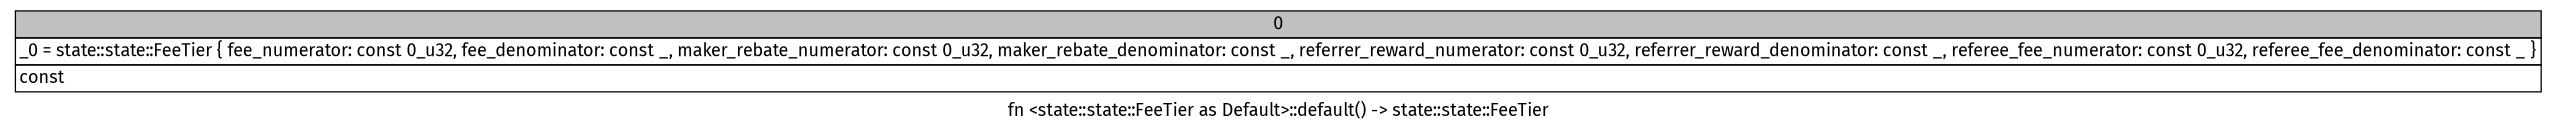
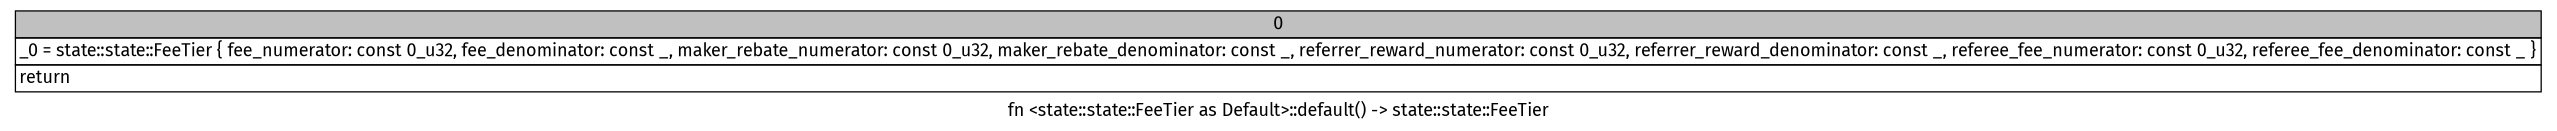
  digraph {
    fontname="Fira Sans"
    label=<fn &lt;state::state::FeeTier as Default&gt;::default() -&gt; state::state::FeeTier<br align="left"/>>
-   n1 [fontname="Fira Sans" label=<<table border="0" cellborder="1" cellspacing="0"><tr><td bgcolor="gray" align="center" colspan="1">0</td></tr><tr><td align="left" balign="left">_0 = state::state::FeeTier { fee_numerator: const 0_u32, fee_denominator: const _, maker_rebate_numerator: const 0_u32, maker_rebate_denominator: const _, referrer_reward_numerator: const 0_u32, referrer_reward_denominator: const _, referee_fee_numerator: const 0_u32, referee_fee_denominator: const _ }<br/></td></tr><tr><td align="left">const</td></tr></table>> shape=none]
+   n1 [fontname="Fira Sans" label=<<table border="0" cellborder="1" cellspacing="0"><tr><td bgcolor="gray" align="center" colspan="1">0</td></tr><tr><td align="left" balign="left">_0 = state::state::FeeTier { fee_numerator: const 0_u32, fee_denominator: const _, maker_rebate_numerator: const 0_u32, maker_rebate_denominator: const _, referrer_reward_numerator: const 0_u32, referrer_reward_denominator: const _, referee_fee_numerator: const 0_u32, referee_fee_denominator: const _ }<br/></td></tr><tr><td align="left">return</td></tr></table>> shape=none]
  }
